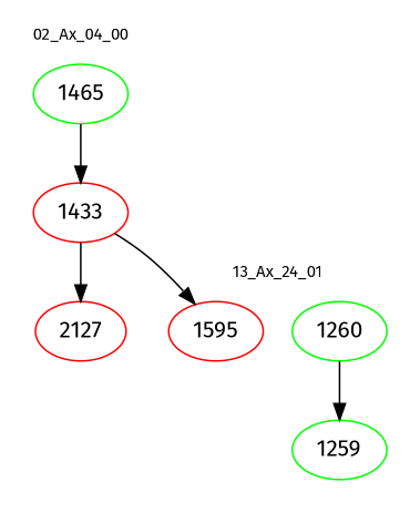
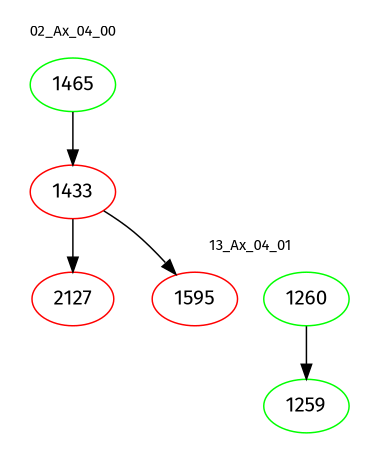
  digraph {
    fontname="Fira Sans"
    node [color=green fontname="Fira Sans"]
    edge [color=black fontname="Fira Sans"]
    n1 [label=1465]
    n2 [color=red label=1433]
    n3 [color=red label=2127]
    n4 [label=1260]
    n5 [label=1259]
    n6 [color=red label=1595]
    subgraph cluster_1 {
      color=white
      fontsize=10
      label="02_Ax_04_00"
      n1
      n2
      n3
    }
    subgraph cluster_2 {
      color=white
      fontsize=10
-     label="13_Ax_24_01"
+     label="13_Ax_04_01"
      n4
      n5
      n6
    }
    n1 -> n2
    n2 -> n3
    n2 -> n6
    n4 -> n5
  }
